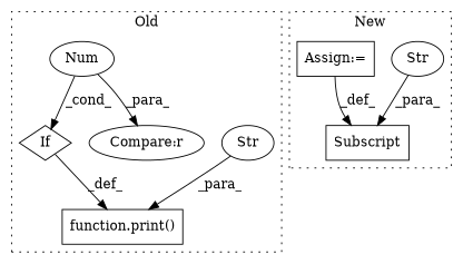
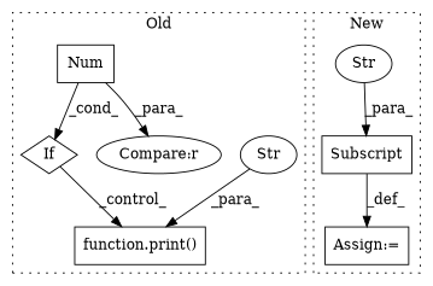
  digraph {
    node [a=66 l=3 shape=ellipse]
    n1 [a=75 l="6,1" label="function.print()" s="3714,3744" shape=box]
    n2 [l=10 label=Str s=3720]
    n3 [a=96 label=If s=3679 shape=diamond]
    n4 [a=40 l=18 label="Compare:r" s=3682]
-   n5 [a=76 l=1 label=Num s=3699]
+   n5 [a=76 l=1 label=Num s=3699 shape=box]
    n6 [a=63 l="30,0" label=Subscript s="3242,0" shape=box]
    n7 [l=17 label=Str s=3254]
    n8 [a=68 label="Assign:=" s=3272 shape=box]
    subgraph cluster_1 {
      label=Old
      style=dotted
      n1
      n2
      n3
      n4
      n5
    }
    subgraph cluster_2 {
      label=New
      style=dotted
      n6
      n7
      n8
    }
    n2 -> n1 [label=_para_]
-   n3 -> n1 [label=_def_]
+   n3 -> n1 [label=_control_]
    n5 -> n3 [label=_cond_]
    n5 -> n4 [label=_para_]
    n7 -> n6 [label=_para_]
-   n8 -> n6 [label=_def_]
+   n6 -> n8 [label=_def_]
  }
